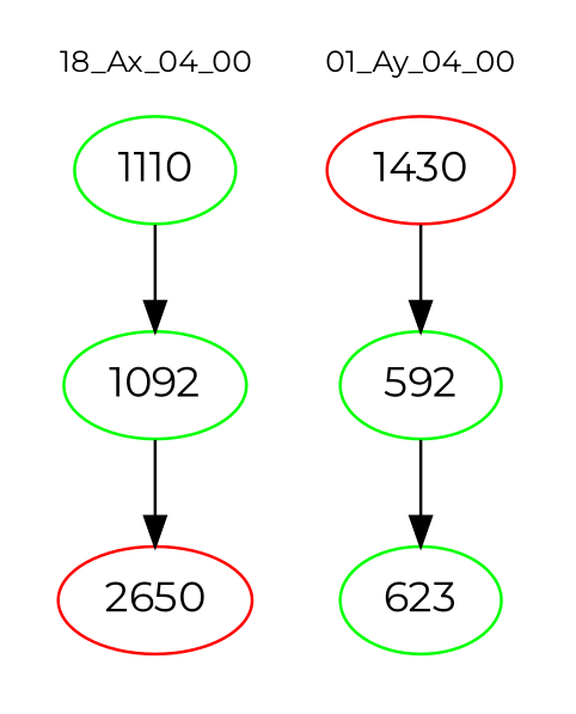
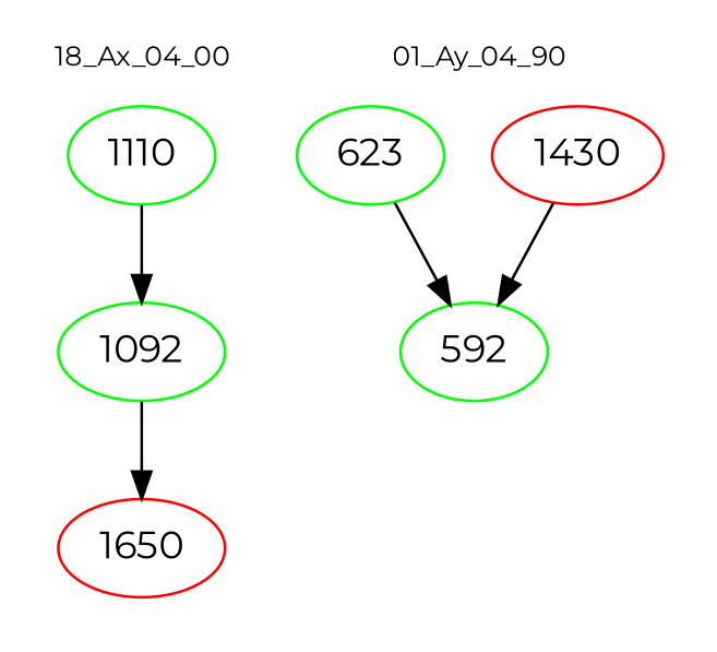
  digraph {
    fontname=Montserrat
    node [color=green fontname=Montserrat]
    edge [color=black fontname=Montserrat]
    n1 [label=1092]
-   n2 [color=red label=2650]
+   n2 [color=red label=1650]
    n3 [label=1110]
    n4 [label=592]
    n5 [color=red label=1430]
    n6 [label=623]
    subgraph cluster_1 {
      color=white
      fontsize=10
      label="18_Ax_04_00"
      n1
      n2
      n3
    }
    subgraph cluster_2 {
      color=white
      fontsize=10
-     label="01_Ay_04_00"
+     label="01_Ay_04_90"
      n4
      n5
      n6
    }
    n1 -> n2
    n3 -> n1
-   n4 -> n6
+   n6 -> n4
    n5 -> n4
  }
